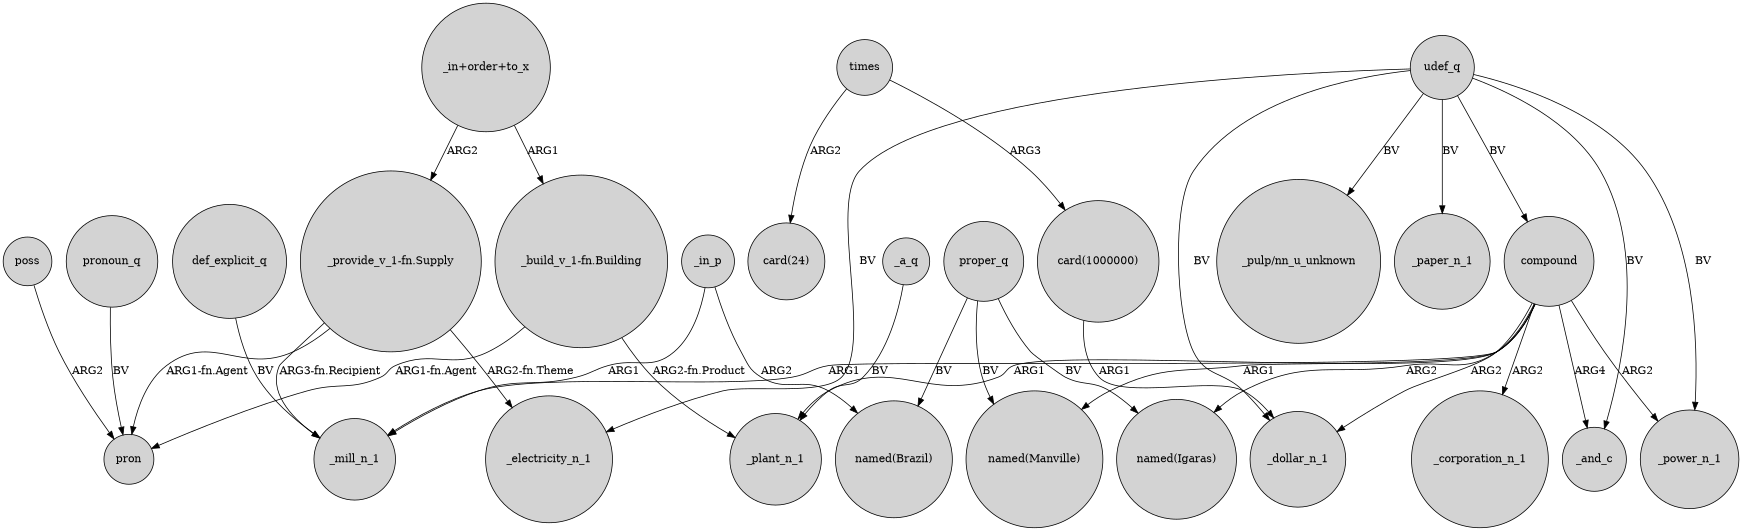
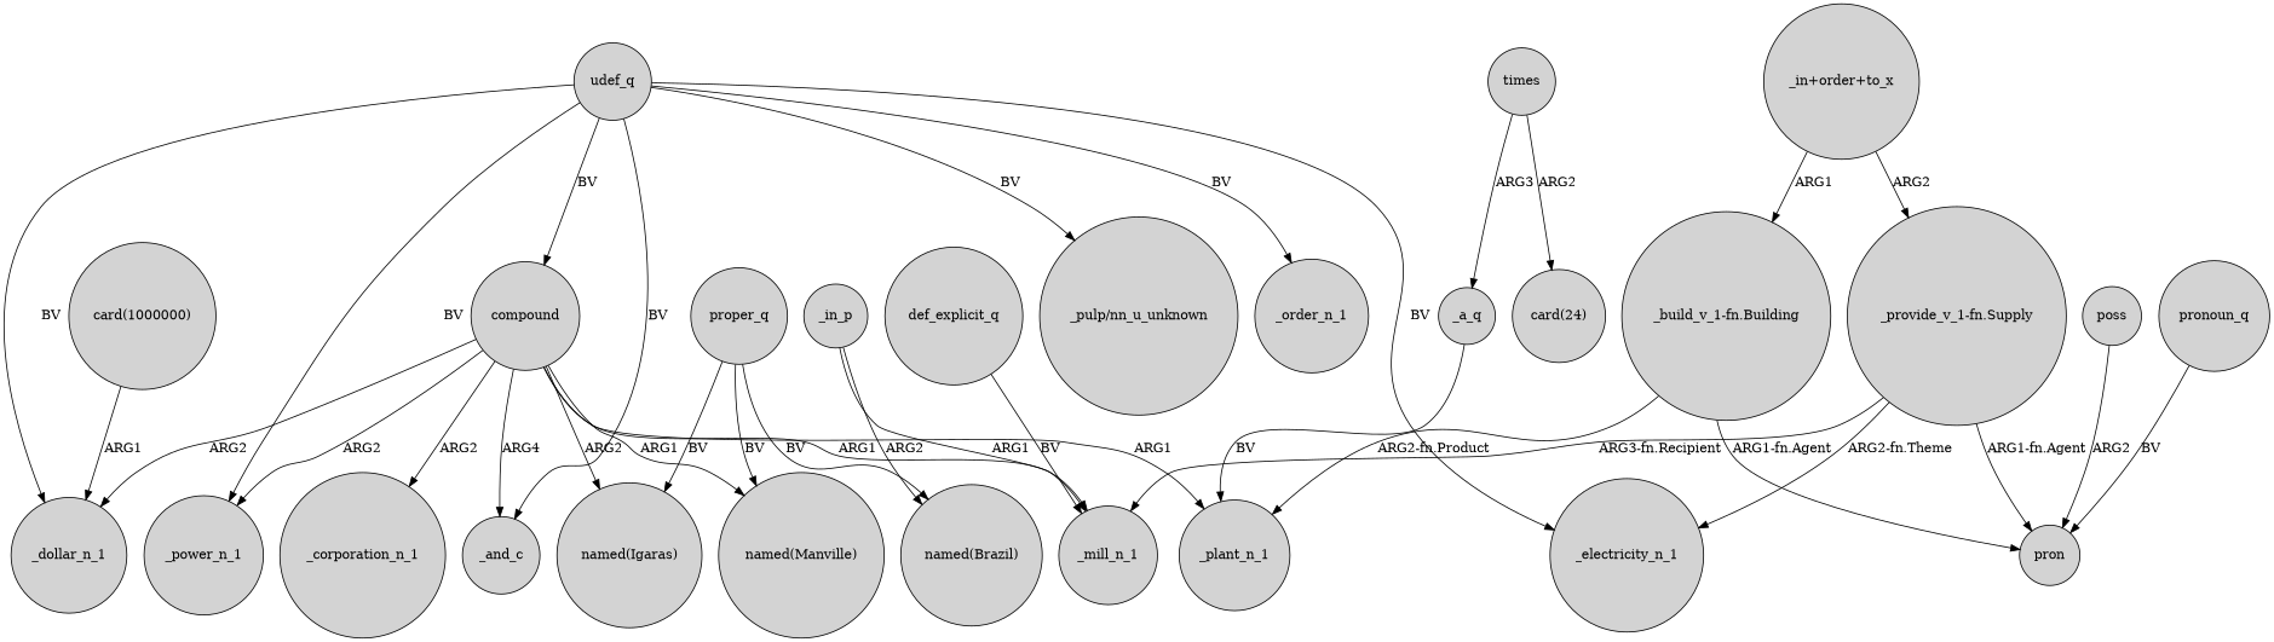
  digraph {
    node [shape=circle style=filled]
    "_provide_v_1-fn.Supply"
    pron
    _mill_n_1
    _electricity_n_1
    "_build_v_1-fn.Building"
    _plant_n_1
    "card(1000000)"
    _dollar_n_1
    compound
    "named(Manville)"
    _corporation_n_1
    _and_c
    _power_n_1
    "named(Igaras)"
    poss
    proper_q
    "named(Brazil)"
    udef_q
    "_pulp/nn_u_unknown"
-   _paper_n_1
+   _paper_n_1 [label=_order_n_1]
    "_in+order+to_x"
    _in_p
    pronoun_q
    def_explicit_q
    times
    "card(24)"
    _a_q
    "_provide_v_1-fn.Supply" -> pron [label="ARG1-fn.Agent"]
    "_provide_v_1-fn.Supply" -> _mill_n_1 [label="ARG3-fn.Recipient"]
    "_provide_v_1-fn.Supply" -> _electricity_n_1 [label="ARG2-fn.Theme"]
    "_build_v_1-fn.Building" -> pron [label="ARG1-fn.Agent"]
    "_build_v_1-fn.Building" -> _plant_n_1 [label="ARG2-fn.Product"]
    "card(1000000)" -> _dollar_n_1 [label=ARG1]
    compound -> _mill_n_1 [label=ARG1]
    compound -> _plant_n_1 [label=ARG1]
    compound -> _dollar_n_1 [label=ARG2]
    compound -> "named(Manville)" [label=ARG1]
    compound -> _corporation_n_1 [label=ARG2]
    compound -> _and_c [label=ARG4]
    compound -> _power_n_1 [label=ARG2]
    compound -> "named(Igaras)" [label=ARG2]
    poss -> pron [label=ARG2]
    proper_q -> "named(Manville)" [label=BV]
    proper_q -> "named(Igaras)" [label=BV]
    proper_q -> "named(Brazil)" [label=BV]
    udef_q -> _electricity_n_1 [label=BV]
    udef_q -> _dollar_n_1 [label=BV]
    udef_q -> compound [label=BV]
    udef_q -> _and_c [label=BV]
    udef_q -> _power_n_1 [label=BV]
    udef_q -> "_pulp/nn_u_unknown" [label=BV]
    udef_q -> _paper_n_1 [label=BV]
    "_in+order+to_x" -> "_provide_v_1-fn.Supply" [label=ARG2]
    "_in+order+to_x" -> "_build_v_1-fn.Building" [label=ARG1]
    _in_p -> _mill_n_1 [label=ARG1]
    _in_p -> "named(Brazil)" [label=ARG2]
    pronoun_q -> pron [label=BV]
    def_explicit_q -> _mill_n_1 [label=BV]
-   times -> "card(1000000)" [label=ARG3]
+   times -> _a_q [label=ARG3]
    times -> "card(24)" [label=ARG2]
    _a_q -> _plant_n_1 [label=BV]
  }
